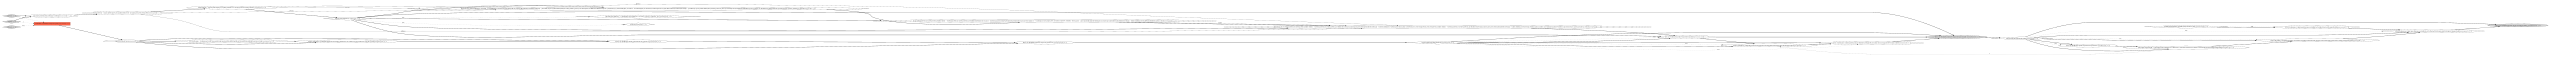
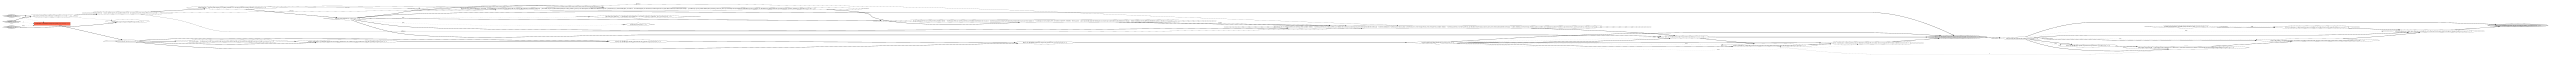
  digraph {
    fontname="Playfair Display"
    rankdir=LR
    node [fillcolor=white fontname="Playfair Display" shape=ellipse style=filled]
    edge [fontname="Playfair Display" style=bold]
+   n1 [label="Conformance.TestAllTypes testMessage@@@3@@@['0', '0', '1']"]
    n2 [label="request.getPayloadCase()@@@4@@@['0', '0', '1']" shape=diamond]
    n3 [label="{return Conformance.ConformanceResponse.newBuilder().setSkipped(\"Lite runtime does not support JSON format.\").build()}@@@14@@@['0', '0', '1']"]
    n4 [label="{throw new RuntimeException(\"Request didn't have payload.\")}@@@17@@@['0', '0', '1']"]
    n5 [label="{try {testMessage = Conformance.TestAllTypes.parseFrom(request.getProtobufPayload())}catch (InvalidProtocolBufferException e) break}@@@5@@@['0', '0', '1']"]
    n6 [label="{throw new RuntimeException(\"Unexpected payload case.\")}@@@20@@@['0', '0', '1']"]
    n7 [label="return Conformance.ConformanceResponse.newBuilder().setProtobufPayload(testMessage.toByteString()).build()@@@26@@@['0', '0', '1']"]
    n8 [label="return Conformance.ConformanceResponse.newBuilder().setSkipped(\"Lite runtime does not support JSON format.\").build()@@@27@@@['0', '0', '1']"]
    n9 [fillcolor=lightgray label="{throw new RuntimeException(\"Unexpected request output.\")}@@@28@@@['1', '1', '1']"]
    n10 [label="request.getRequestedOutputFormat()@@@24@@@['0', '0', '1']" shape=diamond]
    n11 [label="throw new RuntimeException(\"Unspecified output format.\")@@@25@@@['1', '1', '1']"]
    n12 [label="request.getRequestedOutputFormat()@@@81@@@['1', '1', '0']" shape=diamond]
    n13 [label="isProto3@@@49@@@['0', '1', '0']" shape=diamond]
    n14 [label="throw new RuntimeException(\"Unspecified output format.\")@@@82@@@['1', '1', '0']"]
    n15 [label="{ByteString MessageString = testMessage.toByteString()return Conformance.ConformanceResponse.newBuilder().setProtobufPayload(MessageString).build()}@@@83@@@['1', '1', '0']"]
    n16 [label="return Conformance.ConformanceResponse.newBuilder().setJsonPayload(JsonFormat.printer().usingTypeRegistry(typeRegistry).print(testMessage)).build()@@@88@@@['1', '1', '0']"]
    n17 [label="{try {TestMessagesProto3.TestAllTypesProto3.Builder builder = TestMessagesProto3.TestAllTypesProto3.newBuilder()JsonFormat.Parser parser = JsonFormat.parser().usingTypeRegistry(typeRegistry)if (request.getTestCategory() == Conformance.TestCategory.JSON_IGNORE_UNKNOWN_PARSING_TEST) {parser = parser.ignoringUnknownFields()}parser.merge(request.getJsonPayload(),builder)testMessage = builder.build()}catch (InvalidProtocolBufferException e) break}@@@33@@@['1', '1', '0']"]
    n18 [label="{if (isProto3) {try {TestMessagesProto3.TestAllTypesProto3.Builder builder = TestMessagesProto3.TestAllTypesProto3.newBuilder()TextFormat.merge(request.getTextPayload(),builder)testMessage = builder.build()}catch (TextFormat.ParseException e) }if (isProto2) {try {TestMessagesProto2.TestAllTypesProto2.Builder builder = TestMessagesProto2.TestAllTypesProto2.newBuilder()TextFormat.merge(request.getTextPayload(),builder)testMessage = builder.build()}catch (TextFormat.ParseException e) }{throw new RuntimeException(\"Protobuf request doesn't have specific payload type.\")}break}@@@48@@@['1', '1', '0']"]
    n19 [fillcolor=lightgray label="doTest['0', '1', '0']" shape=diamond]
    n20 [fillcolor=tomato label="Conformance.ConformanceRequest request@@@2@@@['1', '1', '1']" shape=box]
    n21 [label="com.google.protobuf.AbstractMessage testMessage@@@3@@@['1', '1', '0']"]
    n22 [label="boolean isProto3 = request.getMessageType().equals(\"protobuf_test_messages.proto3.TestAllTypesProto3\")@@@4@@@['1', '1', '0']"]
    n23 [label="return Conformance.ConformanceResponse.newBuilder().setTextPayload(TextFormat.printToString(testMessage)).build()@@@93@@@['1', '1', '0']"]
    n24 [fillcolor=lightgray label="{throw new RuntimeException(\"Unexpected request output.\")}@@@94@@@['1', '1', '0']"]
    n25 [label="return Conformance.ConformanceResponse.newBuilder().setSerializeError(e.getMessage()).build()@@@91@@@['1', '1', '0']"]
    n26 [fillcolor=lightgray label="doTest['1', '0', '0']" shape=diamond]
    n27 [label="request.getTestCategory() == Conformance.TestCategory.JSON_IGNORE_UNKNOWN_PARSING_TEST@@@37@@@['1', '1', '0']" shape=diamond]
    n28 [label="{if (isProto3) {try {ExtensionRegistry extensions = ExtensionRegistry.newInstance()TestMessagesProto3.registerAllExtensions(extensions)testMessage = parseBinary(request.getProtobufPayload(),TestAllTypesProto3.parser(),extensions)}catch (InvalidProtocolBufferException e) }if (isProto2) {try {ExtensionRegistry extensions = ExtensionRegistry.newInstance()TestMessagesProto2.registerAllExtensions(extensions)testMessage = parseBinary(request.getProtobufPayload(),TestAllTypesProto2.parser(),extensions)}catch (InvalidProtocolBufferException e) }{throw new RuntimeException(\"Protobuf request doesn't have specific payload type.\")}break}@@@7@@@['1', '1', '0']"]
    n29 [label="request.getPayloadCase()@@@6@@@['1', '1', '0']" shape=diamond]
    n30 [label="InvalidProtocolBufferException|IllegalArgumentException e@@@90@@@['1', '1', '0']" shape=diamond]
    n31 [label="boolean isProto2 = request.getMessageType().equals(\"protobuf_test_messages.proto2.TestAllTypesProto2\")@@@5@@@['1', '1', '0']"]
    n32 [fillcolor=lightgray label="doTest['0', '0', '1']" shape=diamond]
    n2 -> n3
    n2 -> n4
    n2 -> n5
    n2 -> n6
    n3 -> n4
    n4 -> n6
    n5 -> n3
    n6 -> n10
    n7 -> n8
    n8 -> n9
    n9 -> n12
    n10 -> n7
    n10 -> n7 [label=true style=dotted]
    n10 -> n8 [label=true style=dotted]
    n10 -> n8
    n10 -> n9
    n10 -> n11
    n10 -> n11 [label=true style=dotted]
    n11 -> n7
    n11 -> n9
    n12 -> n14
    n12 -> n14 [label=true style=dotted]
    n12 -> n15
    n12 -> n16 [label=true style=dotted]
    n12 -> n16
    n12 -> n23 [label=true style=dotted]
    n12 -> n23
    n12 -> n24
    n14 -> n15
    n15 -> n7 [label=0 style=dashed]
    n15 -> n16
    n16 -> n23
    n17 -> n18 [label=builder style=solid]
    n17 -> n18
    n18 -> n11
    n19 -> n20 [label=0 style=dotted]
    n19 -> n21
    n20 -> n2
+   n21 -> n1 [label=0 style=dashed]
    n21 -> n22
    n22 -> n18 [label=isProto3 style=solid]
    n22 -> n28 [label=isProto3 style=solid]
    n22 -> n31
    n23 -> n24
    n25 -> n23
    n26 -> n20 [label=true style=dotted]
    n26 -> n21
    n28 -> n17
    n29 -> n9
    n29 -> n11
    n29 -> n13 [label=true style=dotted]
    n29 -> n17
    n29 -> n18
    n29 -> n27 [label=true style=dotted]
    n29 -> n28
    n30 -> n25 [label=true style=dotted]
    n30 -> n25
    n31 -> n18 [label=isProto2 style=solid]
    n31 -> n28 [label=isProto2 style=solid]
    n31 -> n29
+   n32 -> n1
    n32 -> n20 [label=true style=dotted]
  }
